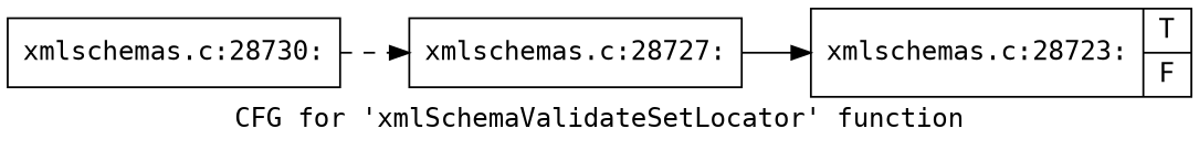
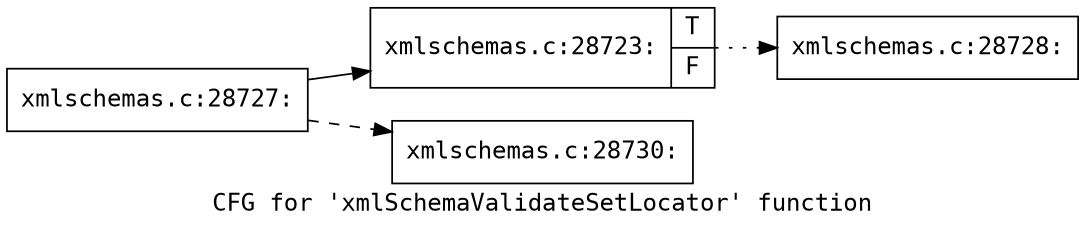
  digraph {
    fontname="DejaVu Sans Mono"
    label="CFG for 'xmlSchemaValidateSetLocator' function"
    rankdir=LR
    node [fontname="DejaVu Sans Mono" shape=record]
    edge [fontname="DejaVu Sans Mono"]
    n1 [label="{xmlschemas.c:28723:|{<s0>T|<s1>F}}"]
+   n2 [label="{xmlschemas.c:28728:}"]
    n3 [label="{xmlschemas.c:28727:}"]
    n4 [label="{xmlschemas.c:28730:}"]
+   n1 -> n2 [style=dotted]
    n3 -> n1 [style=solid]
-   n4 -> n3 [style=dashed]
+   n3 -> n4 [style=dashed]
  }
